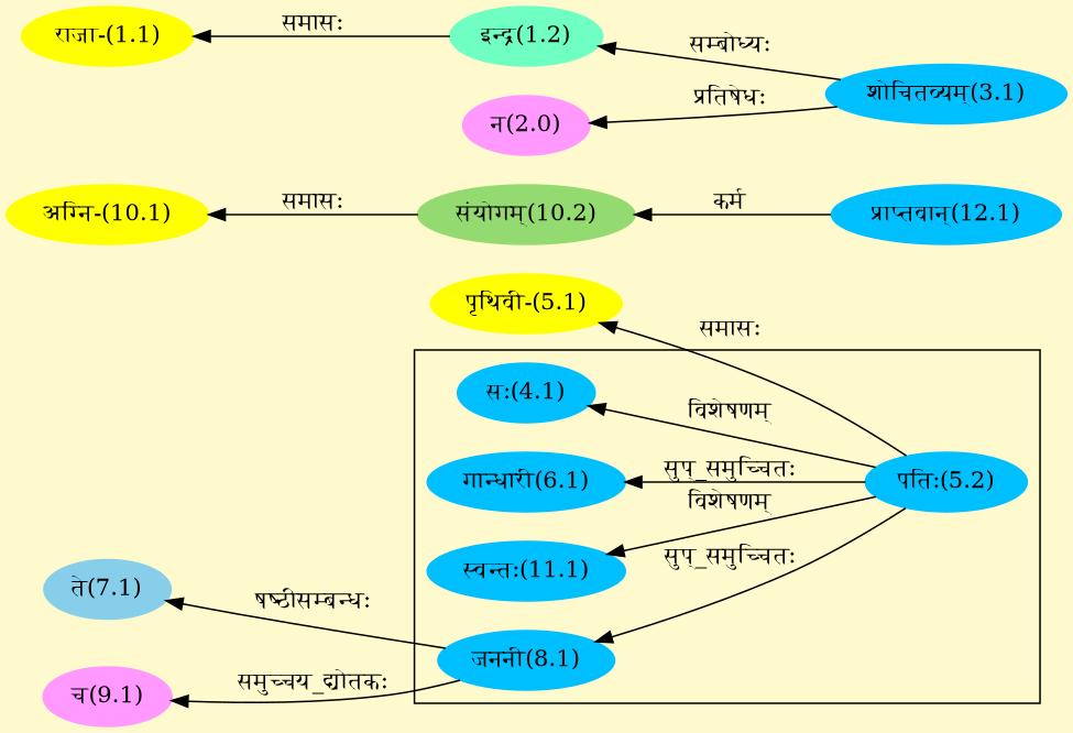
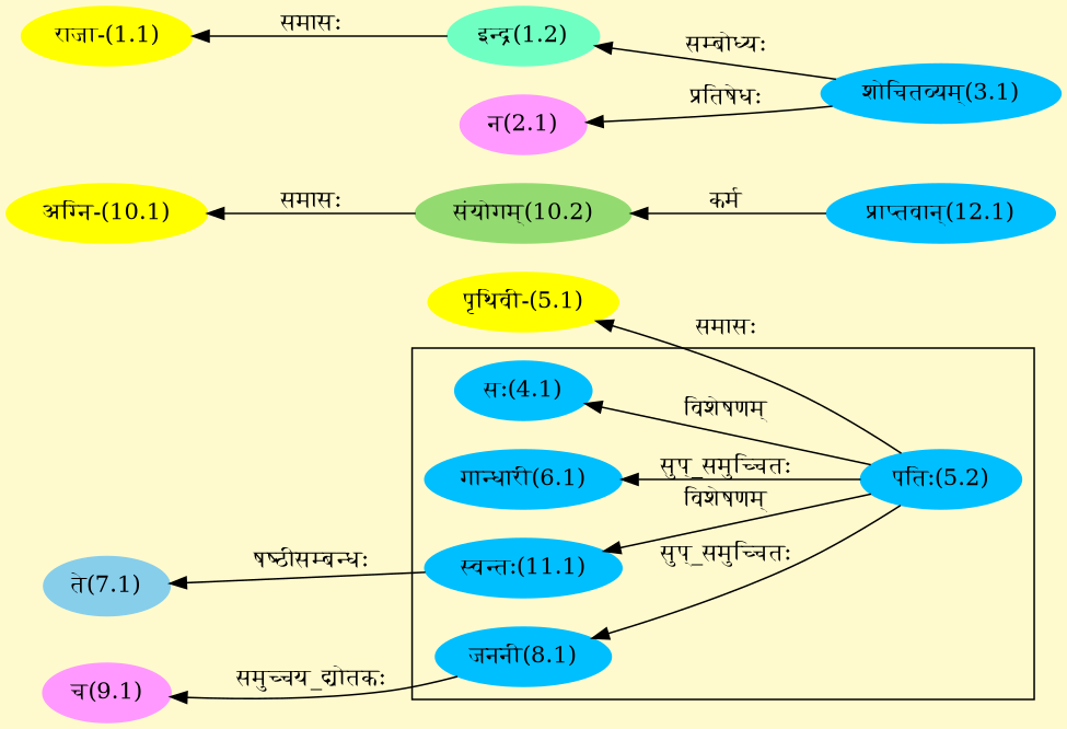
  digraph {
    bgcolor=lemonchiffon1
    compound=true
    rankdir=LR
    node [color="#00BFFF" style=filled]
    edge [dir=back]
    n1 [label="सः(4.1)"]
    n2 [label="पतिः(5.2)"]
    n3 [label="गान्धारी(6.1)"]
    n4 [label="जननी(8.1)"]
    n5 [label="स्वन्तः(11.1)"]
    n6 [label="प्राप्तवान्(12.1)"]
    n7 [color="#FFFF00" label="राजा-(1.1)"]
    n8 [color="#6FFFC3" label="इन्द्र(1.2)"]
    n9 [label="शोचितव्यम्(3.1)"]
-   n10 [color="#FF99FF" label="न(2.0)"]
+   n10 [color="#FF99FF" label="न(2.1)"]
    n11 [color="#FFFF00" label="पृथिवी-(5.1)"]
    n12 [color="#87CEEB" label="ते(7.1)"]
    n13 [color="#FF99FF" label="च(9.1)"]
    n14 [color="#FFFF00" label="अग्नि-(10.1)"]
    n15 [color="#93DB70" label="संयोगम्(10.2)"]
    subgraph cluster_1 {
      n1
      n2
      n3
      n4
      n5
    }
    n1 -> n2 [label="विशेषणम्"]
    n3 -> n2 [label="सुप्_समुच्चितः"]
    n4 -> n2 [label="सुप्_समुच्चितः"]
    n5 -> n2 [label="विशेषणम्"]
    n7 -> n8 [label="समासः"]
    n8 -> n9 [label="सम्बोध्यः"]
    n10 -> n9 [label="प्रतिषेधः"]
    n11 -> n2 [label="समासः"]
-   n12 -> n4 [label="षष्ठीसम्बन्धः"]
+   n12 -> n5 [label="षष्ठीसम्बन्धः"]
    n13 -> n4 [label="समुच्चय_द्योतकः"]
    n14 -> n15 [label="समासः"]
    n15 -> n6 [label="कर्म"]
  }
